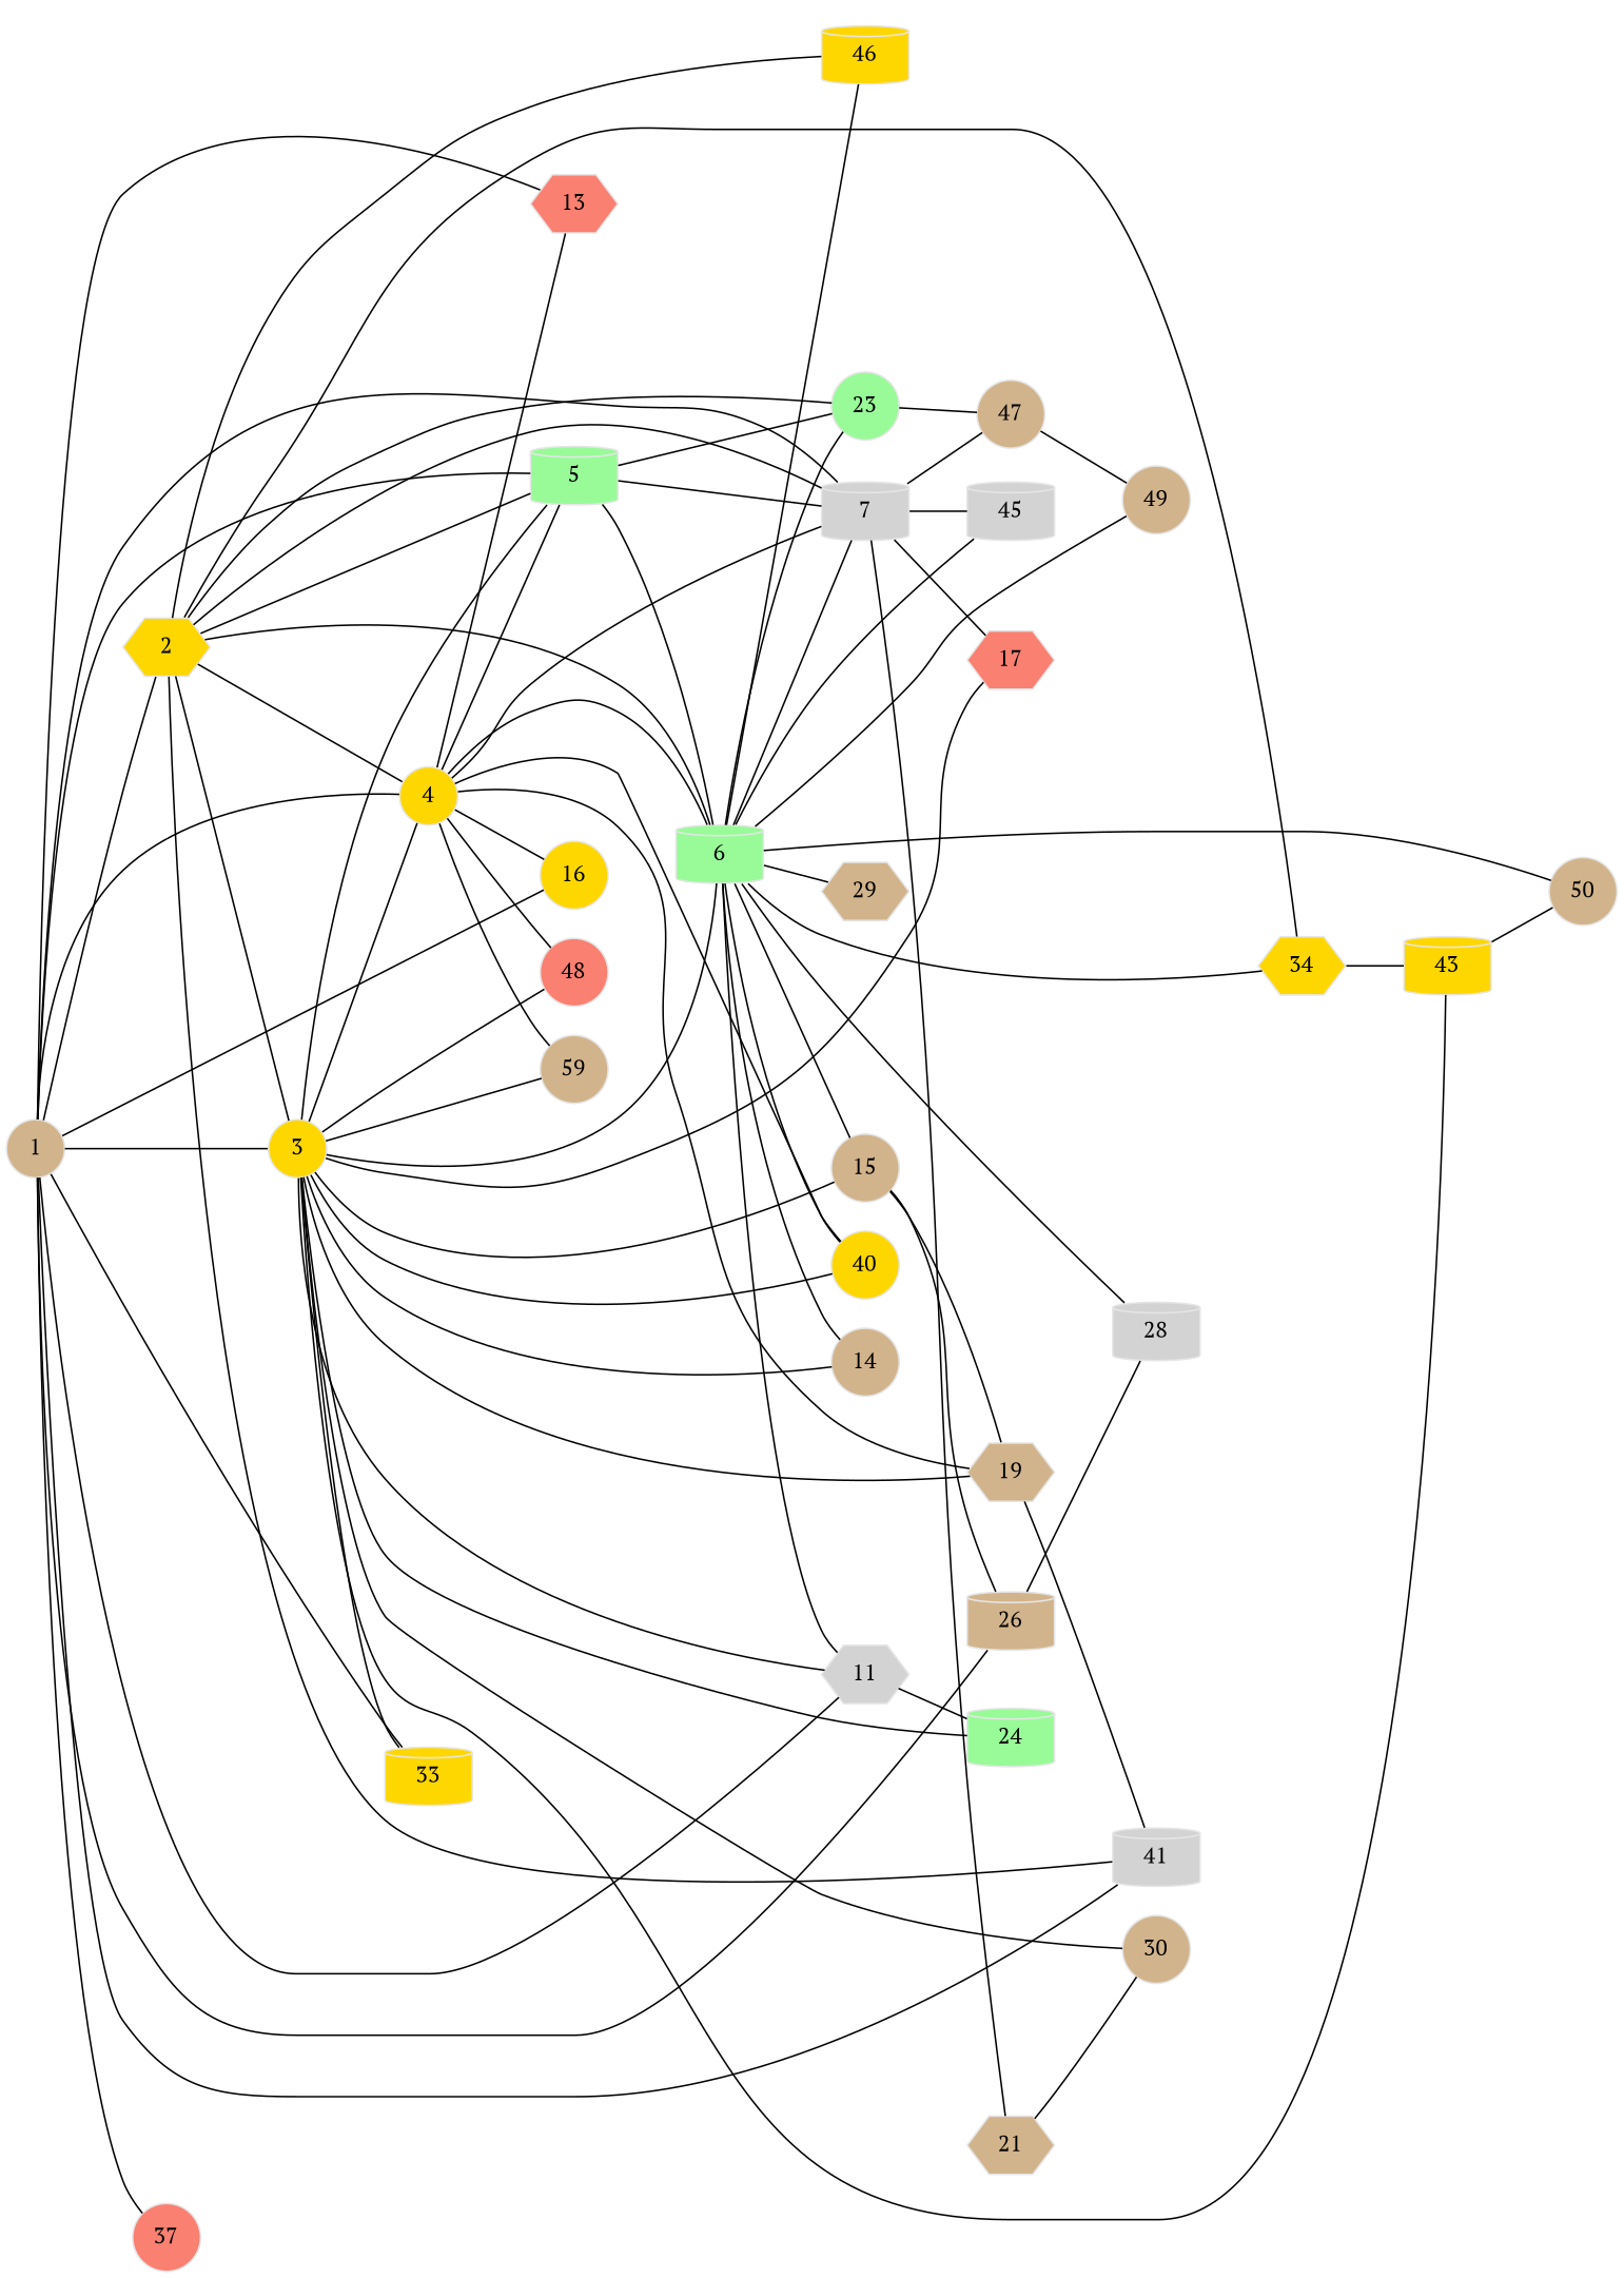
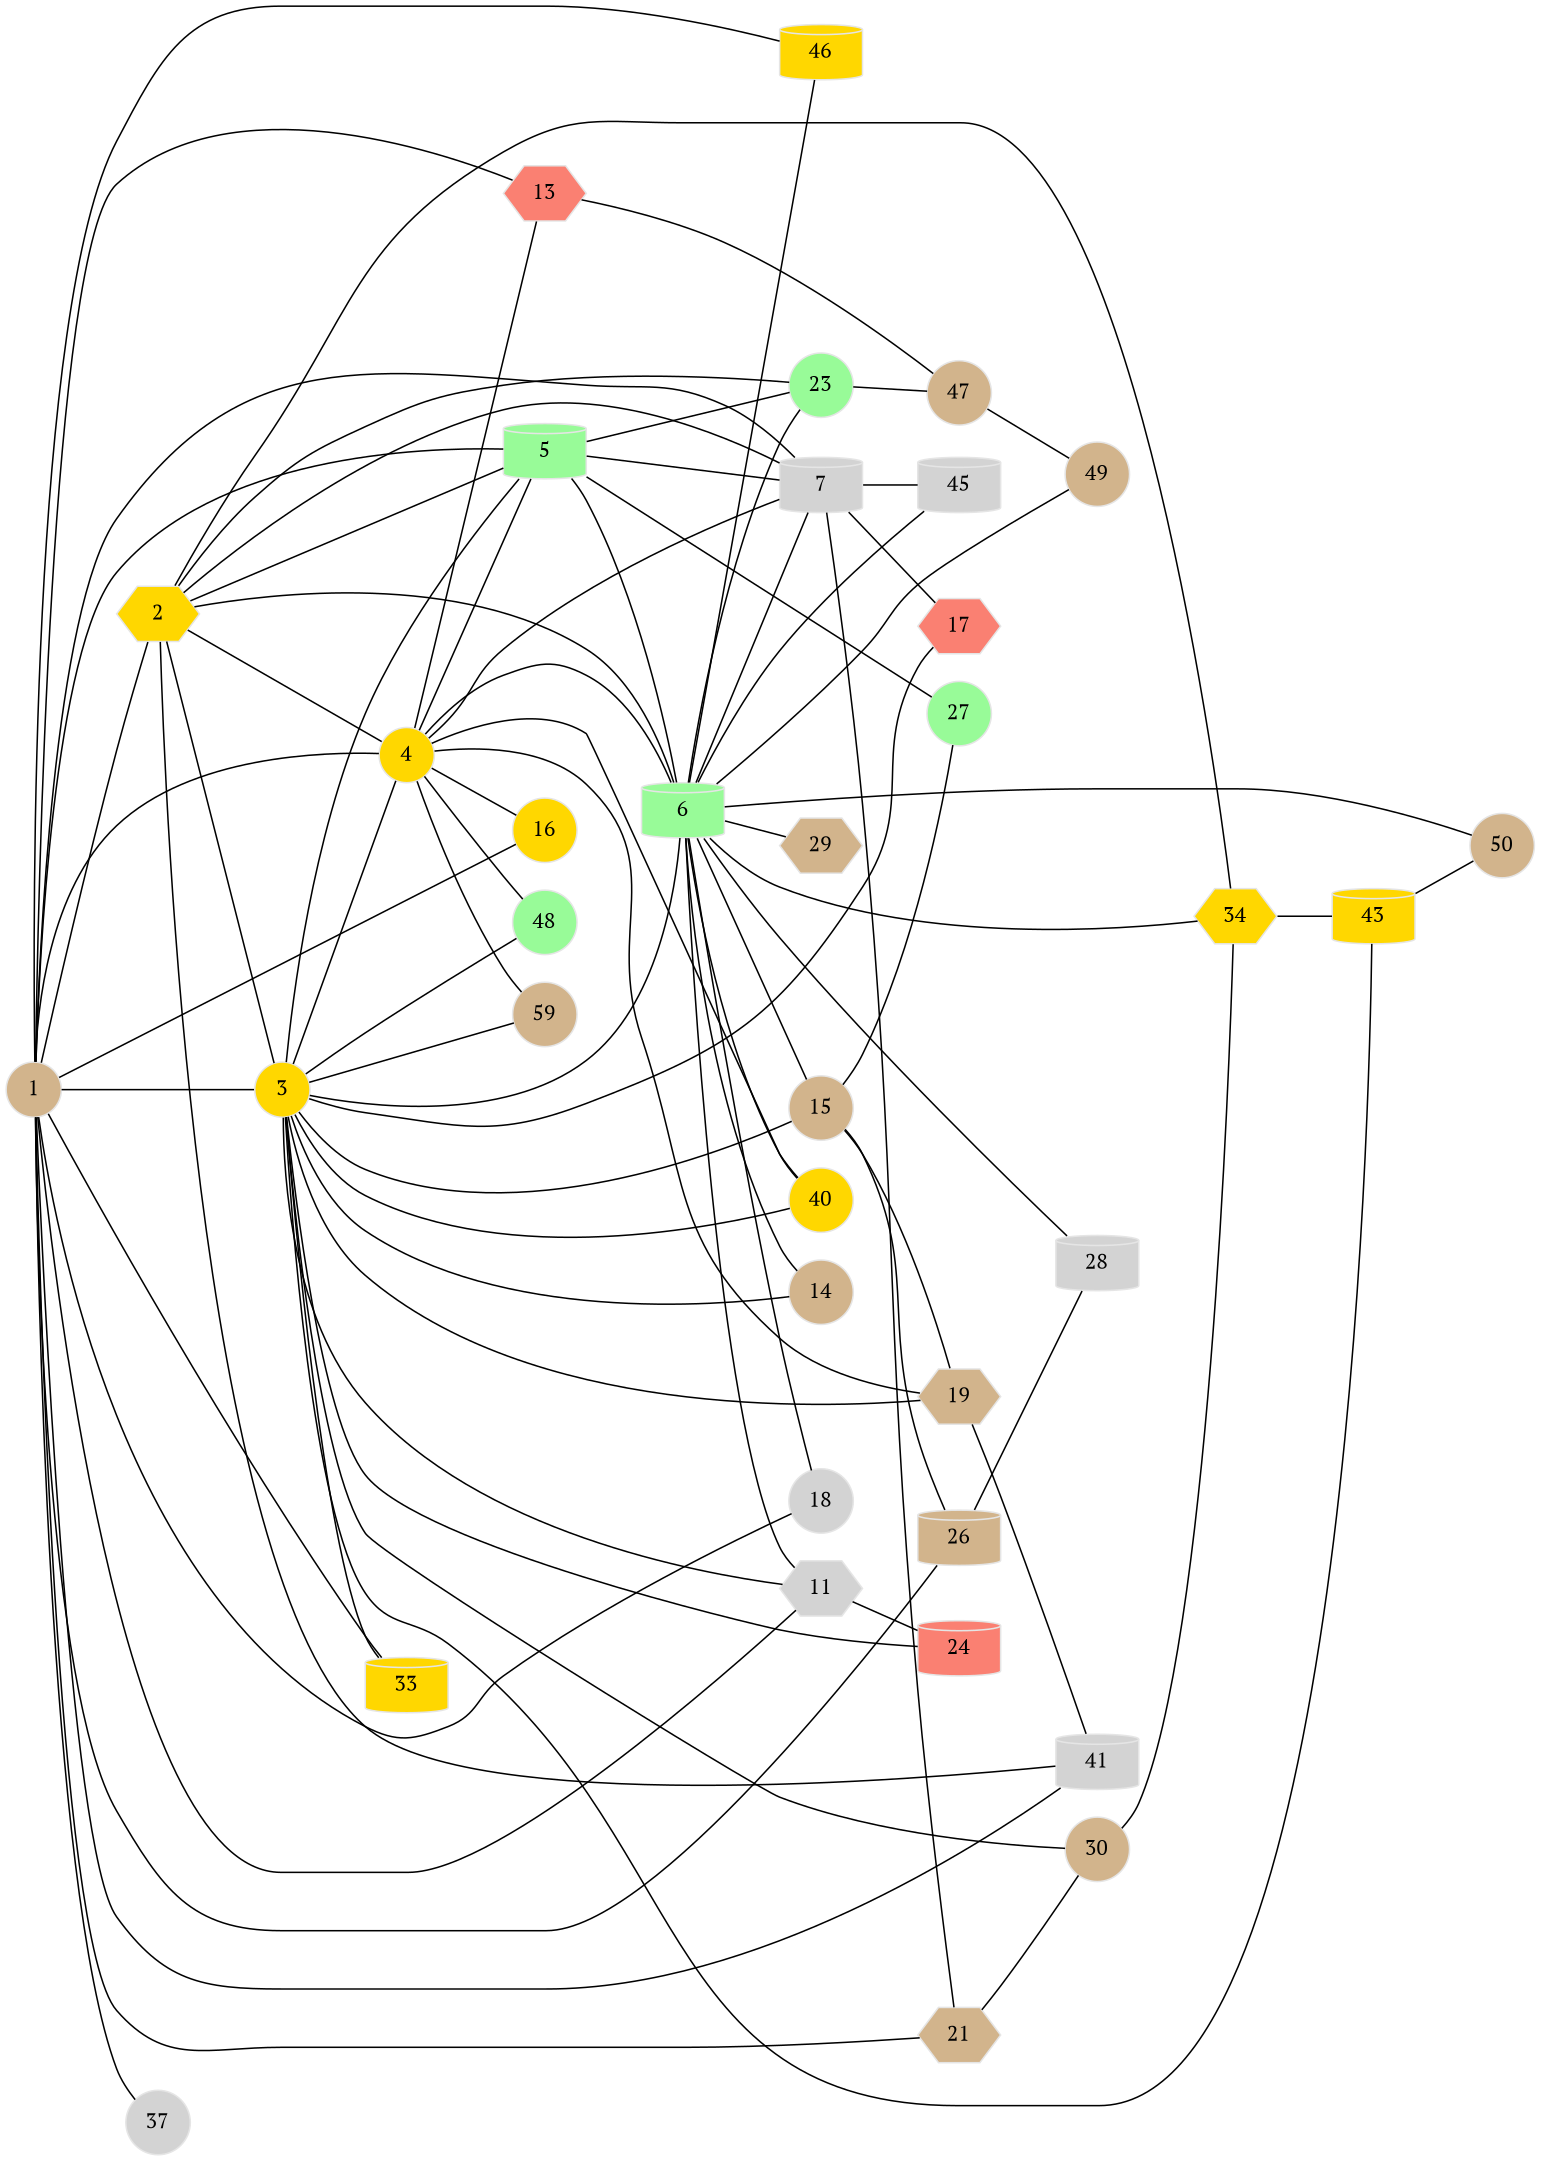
  graph {
    fontname="PT Serif"
    rankdir=LR
    node [color=gray90 fillcolor=tan fontname="PT Serif" shape=circle style=filled]
    edge [fontname="PT Serif"]
    1 [super="+10"]
    2 [fillcolor=gold shape=hexagon super="+20"]
    3 [fillcolor=gold super="+9"]
    4 [fillcolor=gold super="+35"]
    5 [fillcolor=palegreen shape=cylinder]
    7 [fillcolor=lightgrey shape=cylinder super="+22"]
    11 [fillcolor=lightgrey shape=hexagon super="+36"]
    13 [fillcolor=salmon shape=hexagon]
    16 [fillcolor=gold]
+   18 [fillcolor=lightgrey]
    21 [shape=hexagon super="+25"]
    26 [shape=cylinder super="+31"]
    33 [fillcolor=gold shape=cylinder]
-   37 [fillcolor=salmon]
+   37 [fillcolor=lightgrey]
    41 [fillcolor=lightgrey shape=cylinder super="+42"]
    46 [fillcolor=gold shape=cylinder]
    6 [fillcolor=palegreen shape=cylinder super="+8"]
    23 [fillcolor=palegreen]
    34 [fillcolor=gold shape=hexagon super="+38"]
    n20 [label=15 super="+15"]
    14
    17 [fillcolor=salmon shape=hexagon]
    19 [shape=hexagon super="+32"]
-   24 [fillcolor=palegreen shape=cylinder]
+   24 [fillcolor=salmon shape=cylinder]
    30
    n26 [label=59]
    43 [fillcolor=gold shape=cylinder]
-   48 [fillcolor=salmon]
+   48 [fillcolor=palegreen]
    40 [fillcolor=gold]
+   27 [fillcolor=palegreen super="+44"]
    29 [shape=hexagon]
    28 [fillcolor=lightgrey shape=cylinder]
    45 [fillcolor=lightgrey shape=cylinder]
    49
    50
    47
    1 -- 2 [weight=2]
    1 -- 3 [weight=4]
    1 -- 4 [weight=2]
    1 -- 5 [weight=2]
    1 -- 7 [weight=2]
    1 -- 11
    1 -- 13
    1 -- 16
+   1 -- 18
+   1 -- 21 [weight=2]
    1 -- 26 [weight=2]
    1 -- 33
    1 -- 37 [weight=2]
    1 -- 41
-   2 -- 46
+   1 -- 46
    2 -- 3 [weight=2]
    2 -- 4
    2 -- 5
    2 -- 7 [weight=2]
    2 -- 41
    2 -- 6 [weight=2]
    2 -- 23
    2 -- 34
    3 -- 4 [weight=2]
    3 -- 5 [weight=2]
    3 -- 11
    3 -- 33
    3 -- 6 [weight=4]
    3 -- n20
    3 -- 14
    3 -- 17
    3 -- 19
    3 -- 24
    3 -- 30
    3 -- n26
    3 -- 43
    3 -- 48
    3 -- 40 [weight=2]
    4 -- 5
    4 -- 7
    4 -- 13
    4 -- 16
    4 -- 6 [weight=2]
    4 -- 19
    4 -- n26
    4 -- 48
    4 -- 40
    5 -- 7
    5 -- 6 [weight=2]
    5 -- 23
+   5 -- 27 [weight=2]
    7 -- 21
    7 -- 17
    7 -- 45
-   7 -- 47
+   13 -- 47
    11 -- 24
    21 -- 30
    26 -- 28
    6 -- 7 [weight=2]
    6 -- 11
+   6 -- 18
    6 -- 46
    6 -- 23
    6 -- 34
    6 -- n20 [weight=2]
    6 -- 14
    6 -- 40
    6 -- 29
    6 -- 28
    6 -- 45
    6 -- 49
    6 -- 50
    23 -- 47
    34 -- 43
    n20 -- 26
    n20 -- 19
+   n20 -- 27
    19 -- 41
+   30 -- 34
    43 -- 50
    47 -- 49
  }
